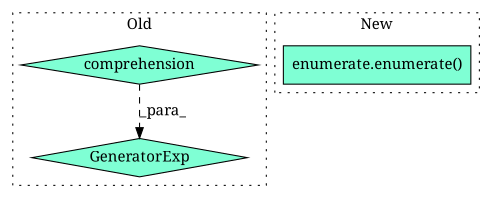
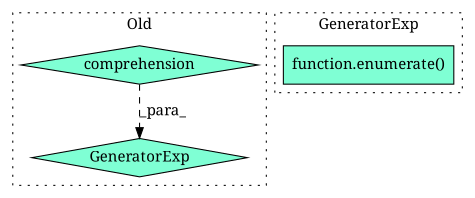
  digraph {
    fontname="Noto Serif"
    node [shape=diamond style=filled fillcolor=aquamarine fontname="Noto Serif"]
    n1 [a=55 l=1 label=GeneratorExp s=7436]
    n2 [a=45 l=3 label=comprehension s=7450]
-   n3 [a=75 l="10,1" label="enumerate.enumerate()" s="7504,7521" shape=box]
+   n3 [a=75 l="10,1" label="function.enumerate()" s="7504,7521" shape=box]
    subgraph cluster_1 {
      label=Old
      style=dotted
      n1
      n2
    }
    subgraph cluster_2 {
-     label=New
+     label=GeneratorExp
      style=dotted
      n3
    }
    n2 -> n1 [label=_para_ style=dashed fontname="Noto Serif"]
  }
